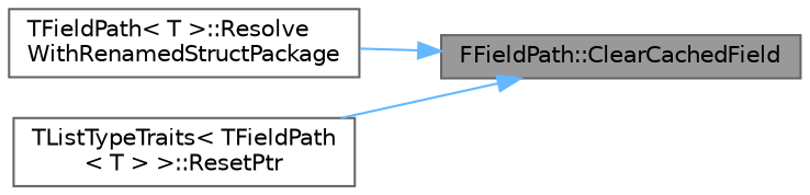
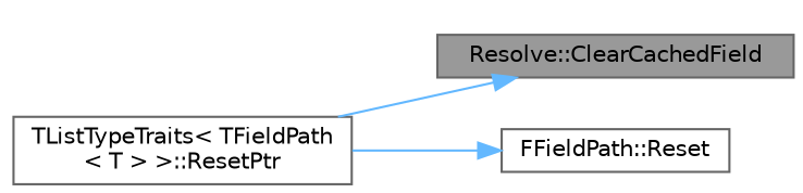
  digraph {
    rankdir=RL
    node [color=grey40 fillcolor=white fontname=Helvetica fontsize=10 shape=box style=filled]
    edge [color=steelblue1 dir=back fontname=Helvetica fontsize=10 labelfontname=Helvetica labelfontsize=10 style=solid]
-   n1 [color=gray40 fillcolor=grey60 fontcolor=black height=0.2 label="FFieldPath::ClearCachedField" width=0.4]
-   n2 [height=0.2 label="TFieldPath\< T \>::Resolve\lWithRenamedStructPackage" width=0.4]
+   n1 [color=gray40 fillcolor=grey60 fontcolor=black height=0.2 label="Resolve::ClearCachedField" width=0.4]
    n3 [height=0.2 label="TListTypeTraits\< TFieldPath\l\< T \> \>::ResetPtr" width=0.4]
-   n1 -> n2
+   n4 [height=0.2 label="FFieldPath::Reset" width=0.4]
    n1 -> n3
+   n4 -> n3
  }
